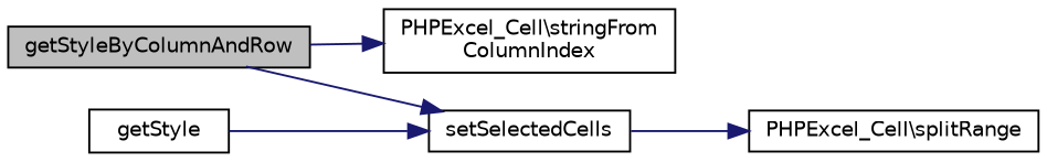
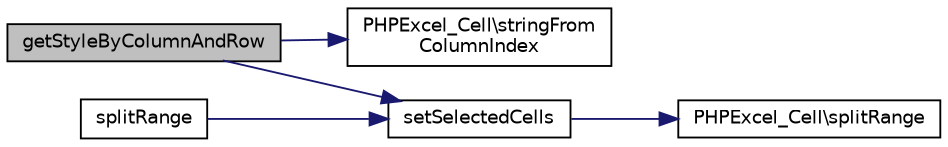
  digraph {
    rankdir=LR
    node [color=black fillcolor=white fontname=Helvetica fontsize=10 shape=record style=filled]
    edge [color=midnightblue fontname=Helvetica fontsize=10 labelfontname=Helvetica labelfontsize=10 style=solid]
    n1 [fillcolor=grey75 fontcolor=black height=0.2 label=getStyleByColumnAndRow width=0.4]
    n2 [height=0.2 label="PHPExcel_Cell\\stringFrom\lColumnIndex" width=0.4]
    n3 [height=0.2 label=setSelectedCells width=0.4]
-   n4 [height=0.2 label=getStyle width=0.4]
+   n4 [height=0.2 label=splitRange width=0.4]
    n5 [height=0.2 label="PHPExcel_Cell\\splitRange" width=0.4]
    n1 -> n2
    n1 -> n3
    n3 -> n5
    n4 -> n3
  }
